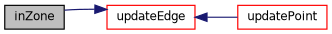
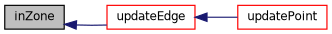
  digraph {
    rankdir=LR
    node [color=red fontname=Helvetica fontsize=10 shape=record]
    edge [color=midnightblue dir=back fontname=Helvetica fontsize=10 labelfontname=Helvetica labelfontsize=10 style=solid]
    n1 [color=black fillcolor=grey75 fontcolor=black height=0.2 label=inZone style=filled width=0.4]
    n2 [height=0.2 label=updateEdge width=0.4]
    n3 [height=0.2 label=updatePoint width=0.4]
-   n2 -> n1
+   n1 -> n2
    n2 -> n3
  }
